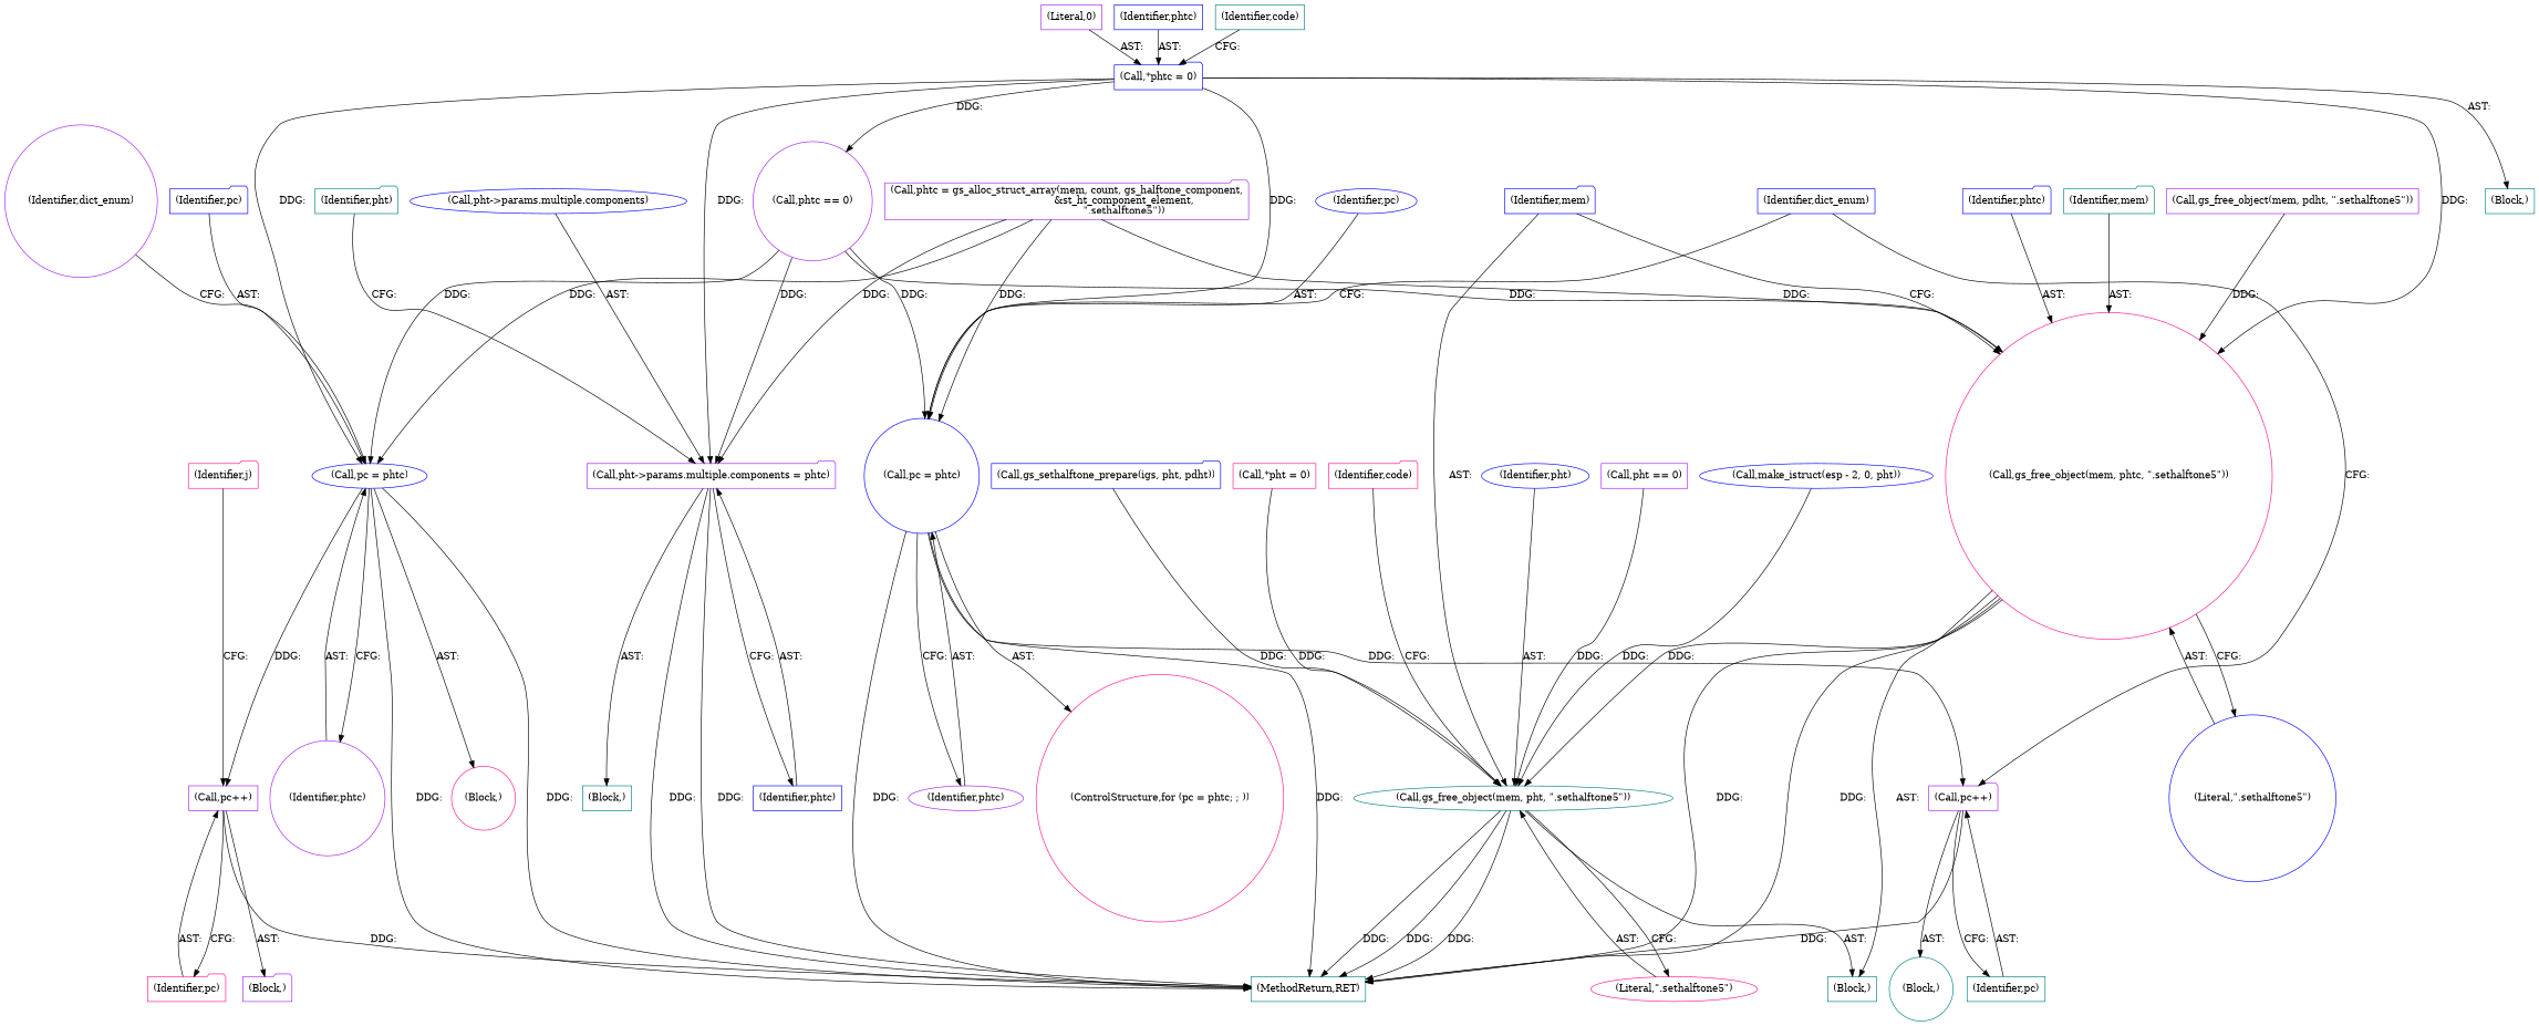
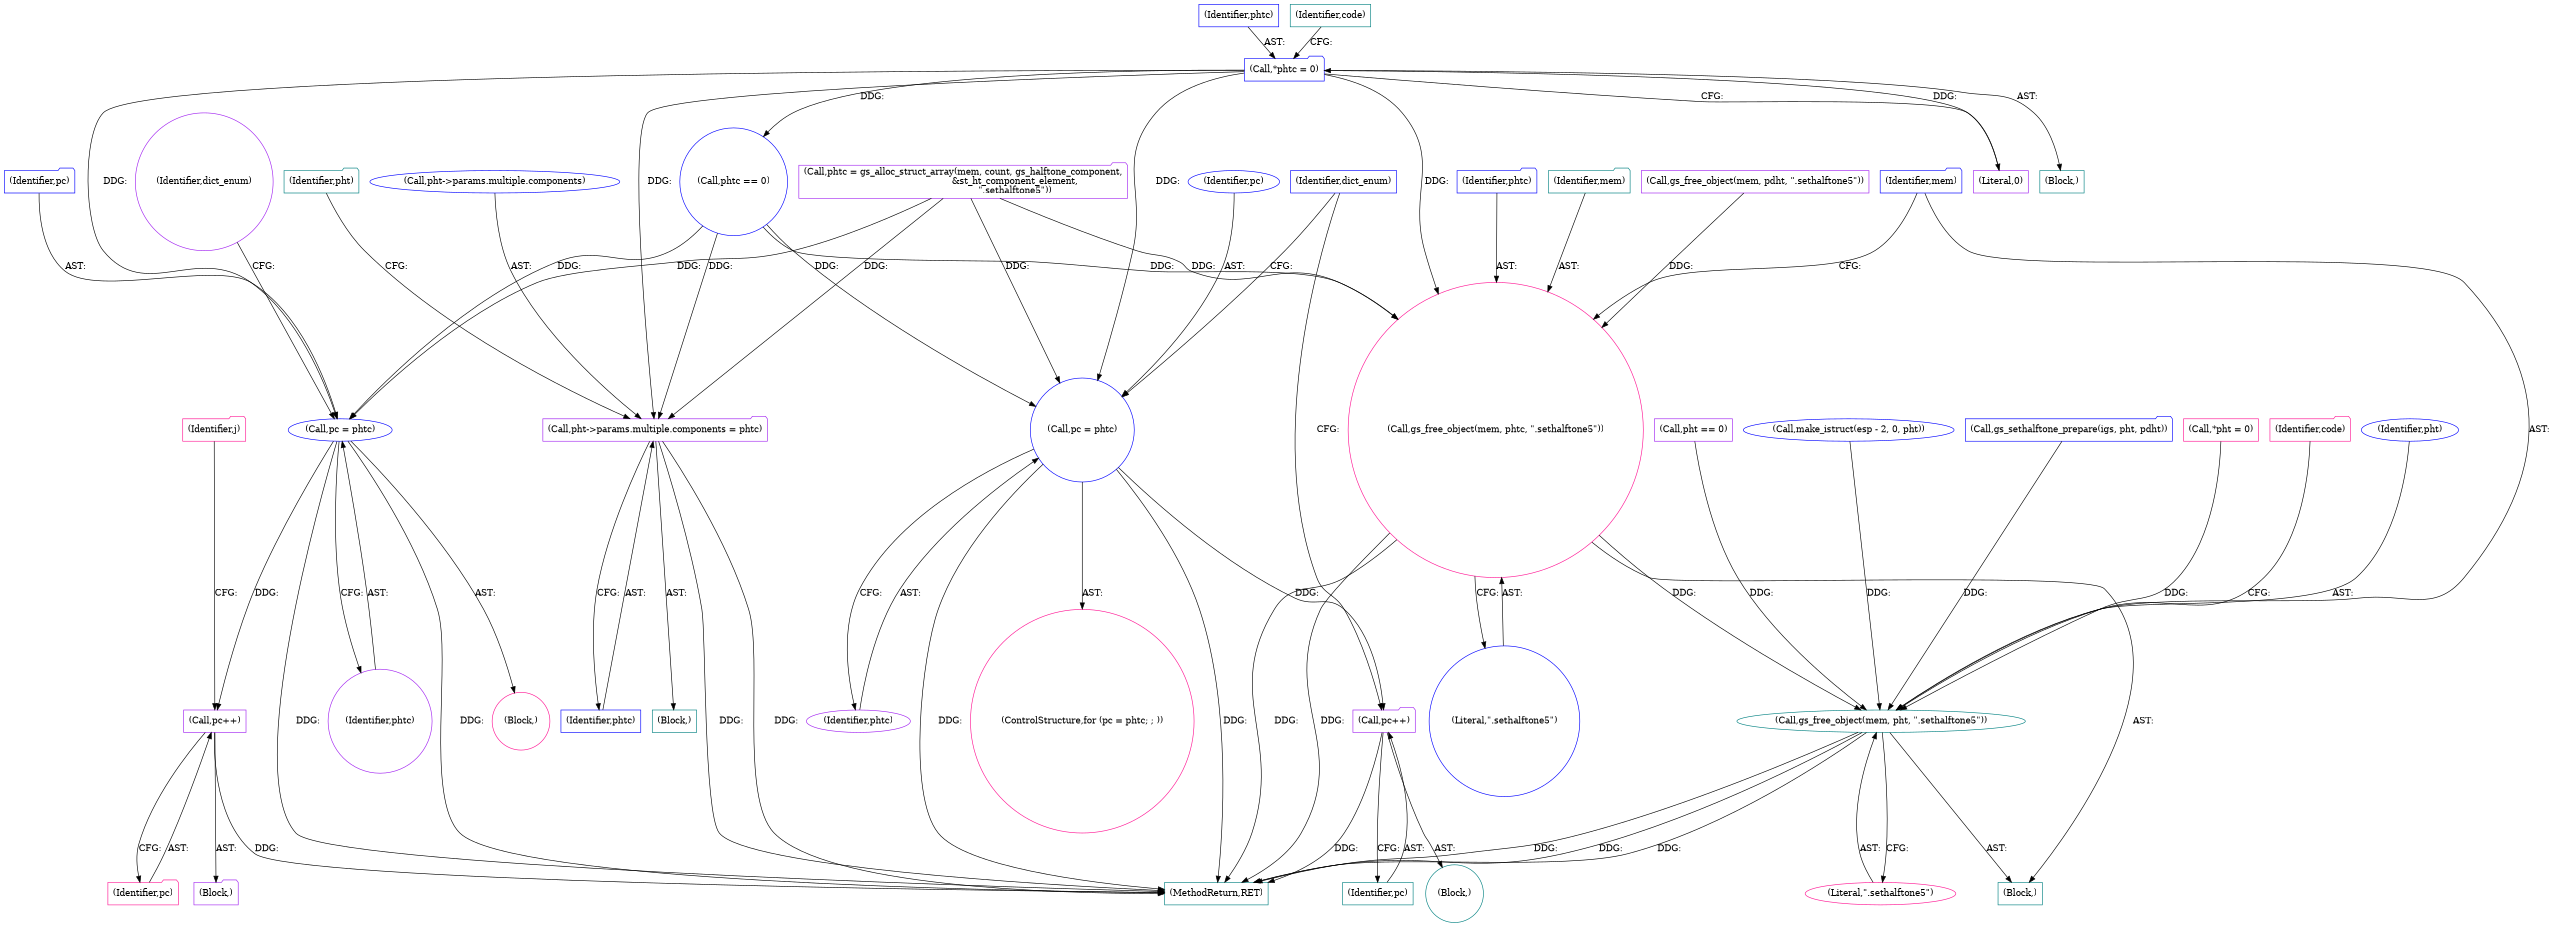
  digraph {
    node [color=blue shape=folder]
    n1 [label="(Call,*phtc = 0)"]
    n2 [label="(Call,pc = phtc)" shape=ellipse]
    n3 [color=purple label="(Call,pht->params.multiple.components = phtc)"]
    n4 [label="(Call,pc = phtc)" shape=circle]
    n5 [color=deeppink label="(Call,gs_free_object(mem, phtc, \".sethalftone5\"))" shape=circle]
    n6 [color=purple label="(Literal,0)" shape=box]
    n7 [color=teal label="(Block,)" shape=box]
-   n8 [color=purple label="(Call,phtc == 0)" shape=circle]
+   n8 [label="(Call,phtc == 0)" shape=circle]
    n9 [color=teal label="(MethodReturn,RET)" shape=box]
    n10 [color=purple label="(Call,pc++)" shape=box]
    n11 [color=purple label="(Identifier,phtc)" shape=circle]
    n12 [color=deeppink label="(Block,)" shape=circle]
    n13 [color=teal label="(Block,)" shape=box]
    n14 [label="(Identifier,phtc)" shape=box]
    n15 [color=purple label="(Call,pc++)"]
    n16 [color=purple label="(Identifier,phtc)" shape=ellipse]
    n17 [color=deeppink label="(ControlStructure,for (pc = phtc; ; ))" shape=circle]
    n18 [color=teal label="(Call,gs_free_object(mem, pht, \".sethalftone5\"))" shape=ellipse]
    n19 [label="(Literal,\".sethalftone5\")" shape=circle]
    n20 [color=teal label="(Block,)" shape=box]
    n21 [color=purple label="(Block,)"]
    n22 [color=deeppink label="(Identifier,pc)"]
    n23 [color=teal label="(Block,)" shape=circle]
    n24 [color=teal label="(Identifier,pc)" shape=box]
    n25 [color=deeppink label="(Literal,\".sethalftone5\")" shape=ellipse]
    n26 [label="(Identifier,phtc)"]
    n27 [label="(Call,gs_sethalftone_prepare(igs, pht, pdht))"]
    n28 [color=deeppink label="(Call,*pht = 0)" shape=box]
    n29 [color=teal label="(Identifier,mem)"]
    n30 [color=deeppink label="(Identifier,code)"]
    n31 [color=teal label="(Identifier,pht)"]
    n32 [color=purple label="(Call,gs_free_object(mem, pdht, \".sethalftone5\"))" shape=box]
    n33 [label="(Identifier,phtc)" shape=box]
    n34 [label="(Identifier,pht)" shape=ellipse]
    n35 [color=purple label="(Call,pht == 0)" shape=box]
    n36 [color=purple label="(Identifier,dict_enum)" shape=circle]
    n37 [color=deeppink label="(Identifier,j)"]
    n38 [label="(Identifier,dict_enum)" shape=box]
    n39 [label="(Call,pht->params.multiple.components)" shape=ellipse]
    n40 [color=purple label="(Call,phtc = gs_alloc_struct_array(mem, count, gs_halftone_component,\n                                     &st_ht_component_element,\n                                     \".sethalftone5\"))"]
    n41 [label="(Call,make_istruct(esp - 2, 0, pht))" shape=ellipse]
    n42 [label="(Identifier,mem)"]
    n43 [label="(Identifier,pc)" shape=ellipse]
    n44 [color=teal label="(Identifier,code)" shape=box]
    n45 [label="(Identifier,pc)"]
    n1 -> n2 [label="DDG: "]
    n1 -> n3 [label="DDG: "]
    n1 -> n4 [label="DDG: "]
    n1 -> n5 [label="DDG: "]
+   n1 -> n6 [label="CFG: "]
    n1 -> n7 [label="AST: "]
    n1 -> n8 [label="DDG: "]
    n2 -> n9 [label="DDG: "]
    n2 -> n9 [label="DDG: "]
    n2 -> n10 [label="DDG: "]
    n2 -> n11 [label="CFG: "]
    n2 -> n12 [label="AST: "]
    n3 -> n9 [label="DDG: "]
    n3 -> n9 [label="DDG: "]
    n3 -> n13 [label="AST: "]
    n3 -> n14 [label="CFG: "]
    n4 -> n9 [label="DDG: "]
    n4 -> n9 [label="DDG: "]
    n4 -> n15 [label="DDG: "]
    n4 -> n16 [label="CFG: "]
    n4 -> n17 [label="AST: "]
    n5 -> n9 [label="DDG: "]
    n5 -> n9 [label="DDG: "]
    n5 -> n18 [label="DDG: "]
    n5 -> n19 [label="CFG: "]
    n5 -> n20 [label="AST: "]
-   n6 -> n1 [label="AST: "]
+   n6 -> n1 [label="DDG: "]
    n8 -> n2 [label="DDG: "]
    n8 -> n3 [label="DDG: "]
    n8 -> n4 [label="DDG: "]
    n8 -> n5 [label="DDG: "]
    n10 -> n9 [label="DDG: "]
    n10 -> n21 [label="AST: "]
    n10 -> n22 [label="CFG: "]
    n11 -> n2 [label="AST: "]
    n14 -> n3 [label="AST: "]
    n15 -> n9 [label="DDG: "]
    n15 -> n23 [label="AST: "]
    n15 -> n24 [label="CFG: "]
    n16 -> n4 [label="AST: "]
    n18 -> n9 [label="DDG: "]
    n18 -> n9 [label="DDG: "]
    n18 -> n9 [label="DDG: "]
    n18 -> n20 [label="AST: "]
    n18 -> n25 [label="CFG: "]
    n19 -> n5 [label="AST: "]
    n22 -> n10 [label="AST: "]
    n24 -> n15 [label="AST: "]
    n25 -> n18 [label="AST: "]
    n26 -> n5 [label="AST: "]
    n27 -> n18 [label="DDG: "]
    n28 -> n18 [label="DDG: "]
    n29 -> n5 [label="AST: "]
    n30 -> n18 [label="CFG: "]
    n31 -> n3 [label="CFG: "]
    n32 -> n5 [label="DDG: "]
    n33 -> n1 [label="AST: "]
    n34 -> n18 [label="AST: "]
    n35 -> n18 [label="DDG: "]
    n36 -> n2 [label="CFG: "]
    n37 -> n10 [label="CFG: "]
    n38 -> n4 [label="CFG: "]
    n38 -> n15 [label="CFG: "]
    n39 -> n3 [label="AST: "]
    n40 -> n2 [label="DDG: "]
    n40 -> n3 [label="DDG: "]
    n40 -> n4 [label="DDG: "]
    n40 -> n5 [label="DDG: "]
    n41 -> n18 [label="DDG: "]
    n42 -> n5 [label="CFG: "]
    n42 -> n18 [label="AST: "]
    n43 -> n4 [label="AST: "]
    n44 -> n1 [label="CFG: "]
    n45 -> n2 [label="AST: "]
  }
